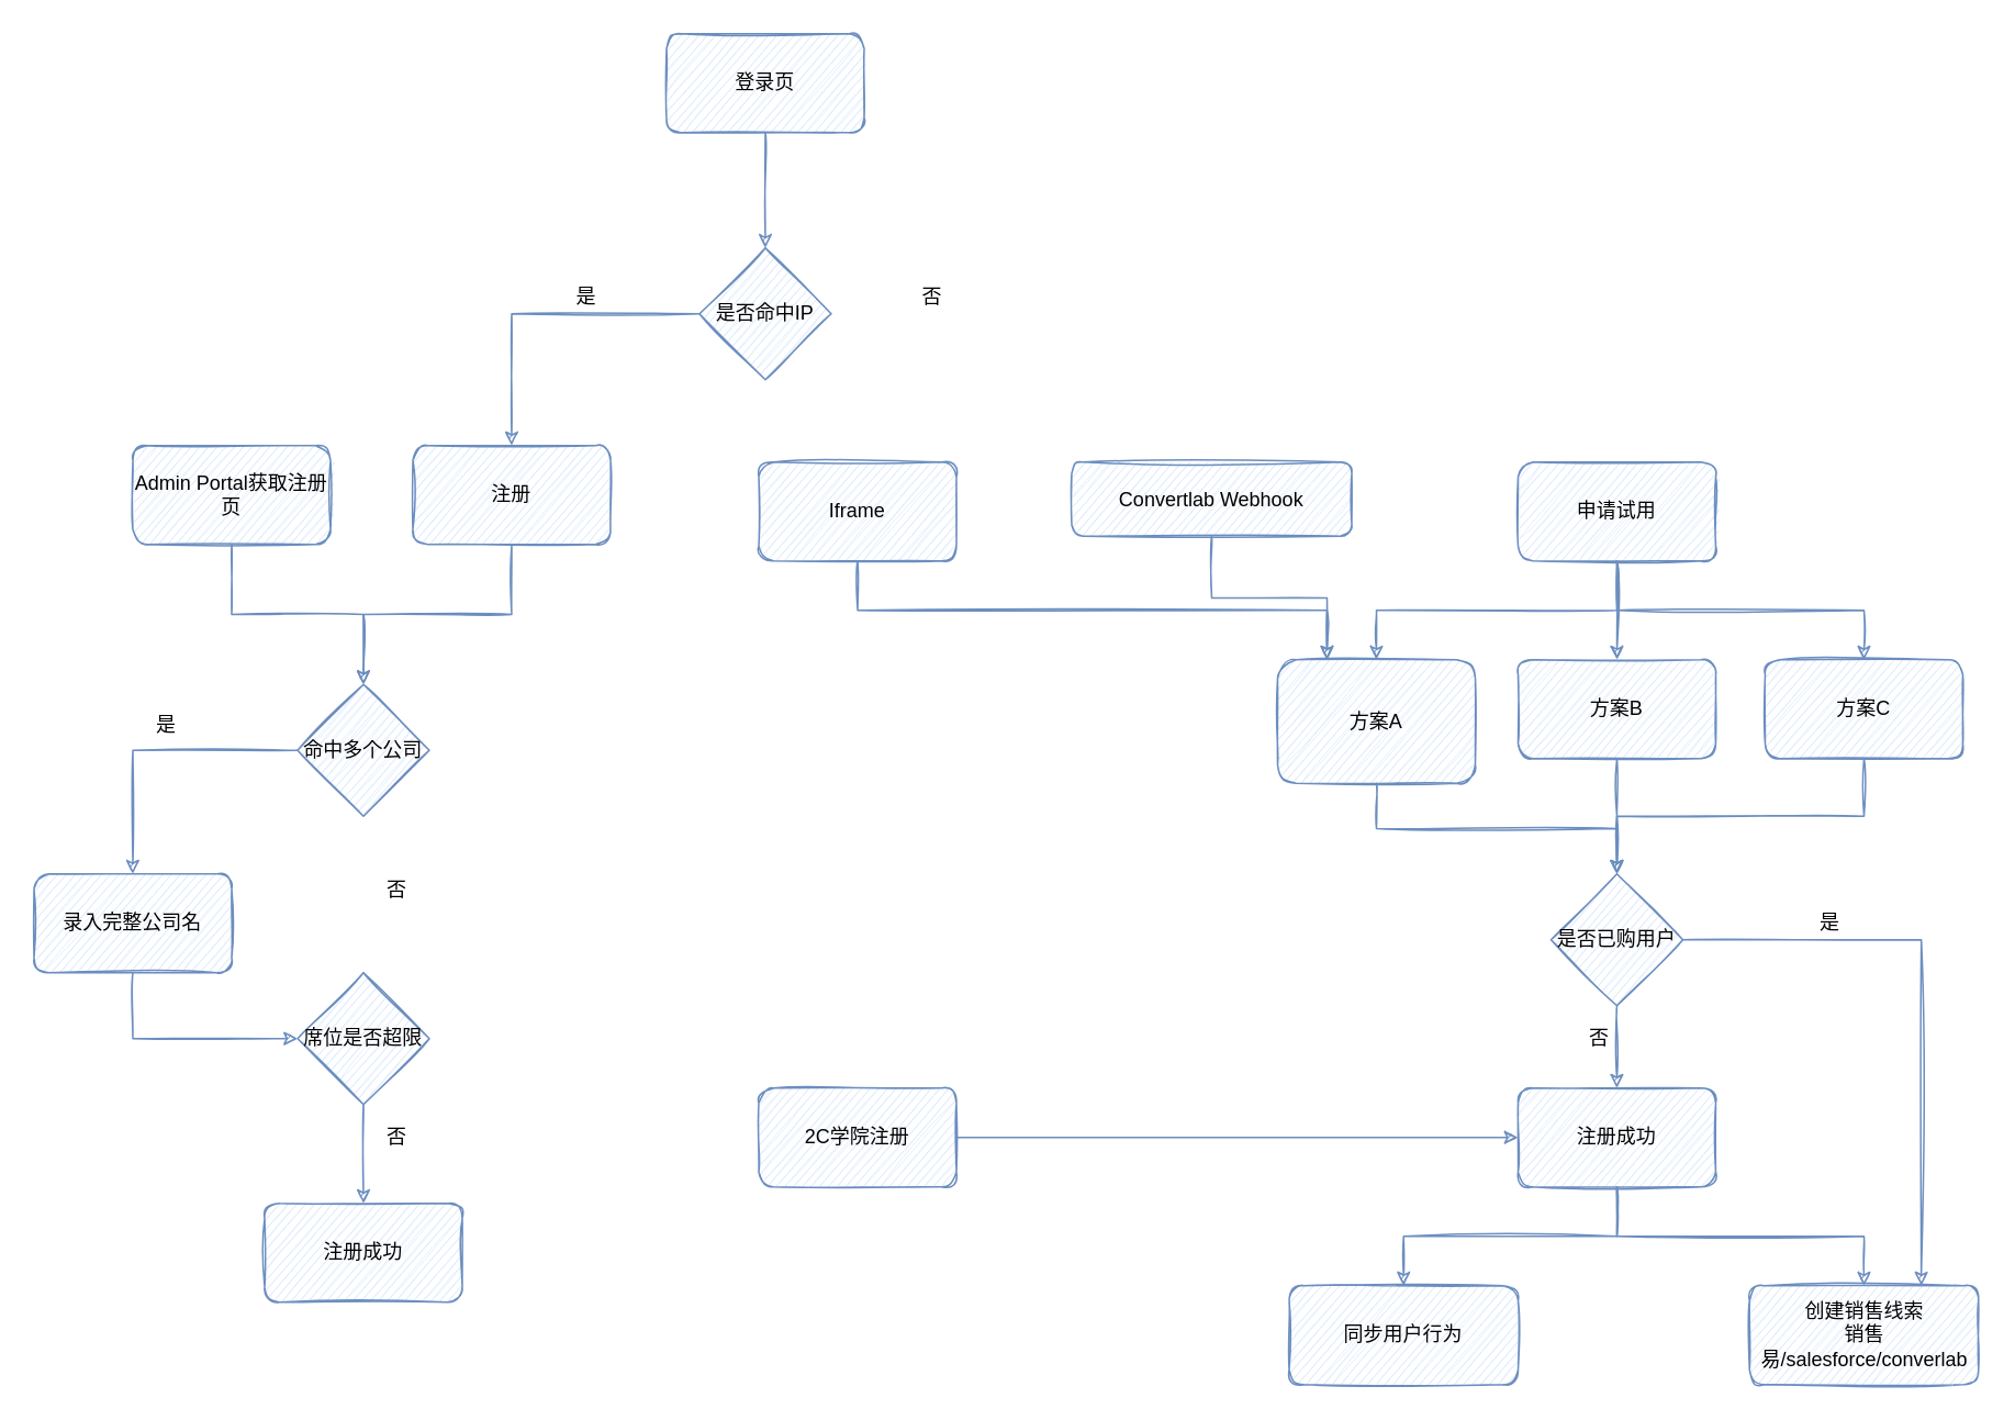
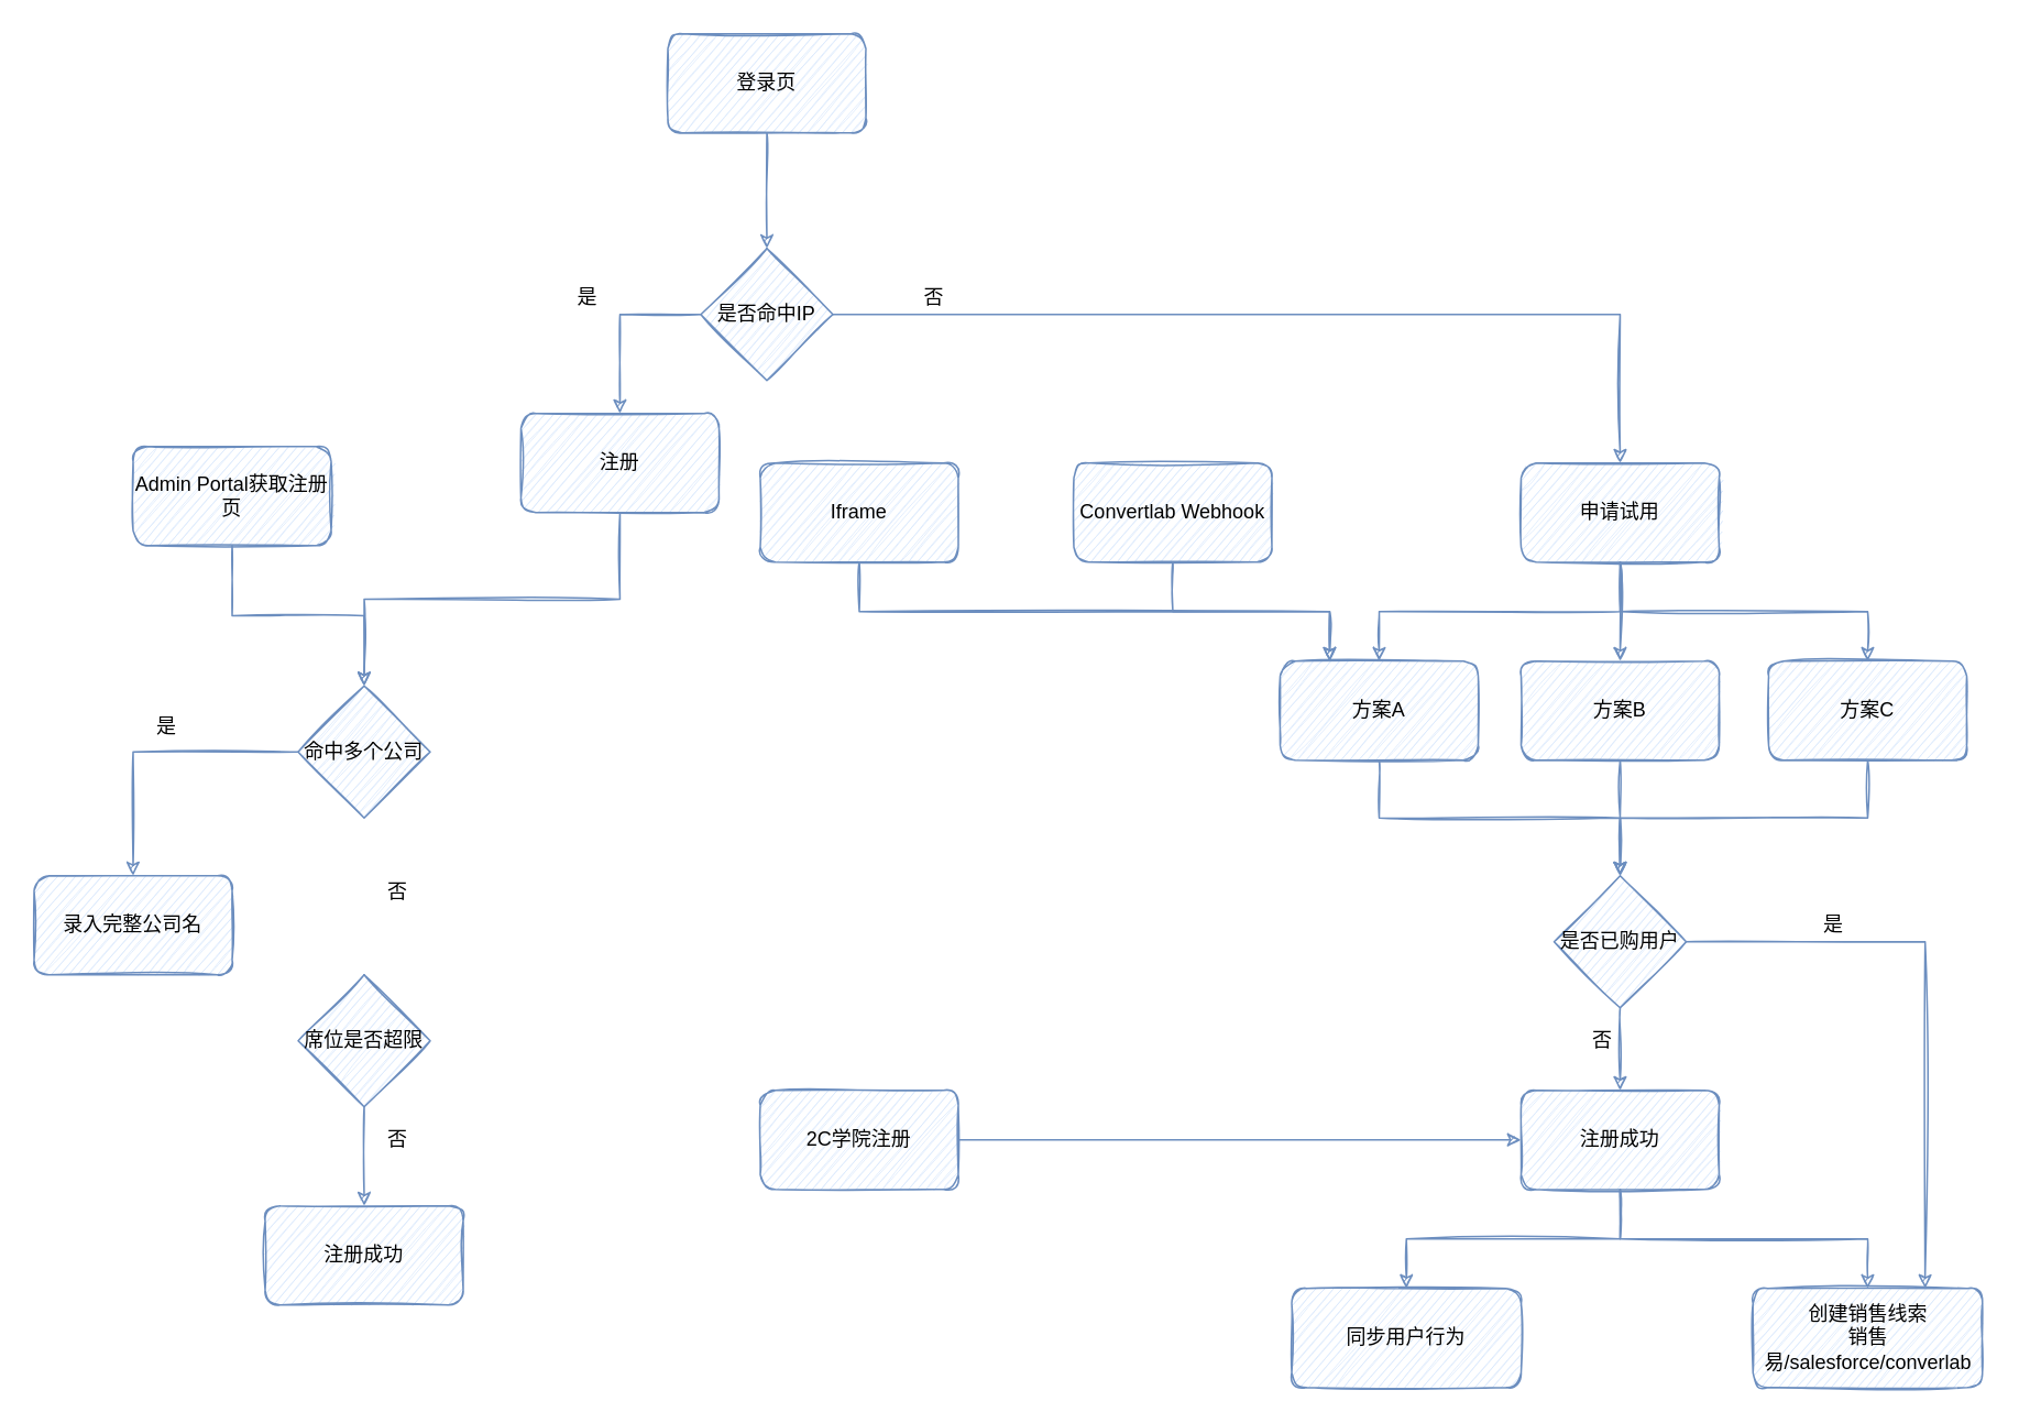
  <mxCell id="0" />
  <mxCell id="1" parent="0" />
  <mxCell id="2" style="edgeStyle=orthogonalEdgeStyle;rounded=0;orthogonalLoop=1;jettySize=auto;html=1;exitX=0.5;exitY=1;exitDx=0;exitDy=0;entryX=0.5;entryY=0;entryDx=0;entryDy=0;sketch=1;fillColor=#dae8fc;strokeColor=#6c8ebf;" parent="1" source="3" target="6" edge="1"><mxGeometry relative="1" as="geometry" /></mxCell>
  <mxCell id="3" value="登录页" style="rounded=1;whiteSpace=wrap;html=1;fillColor=#dae8fc;strokeColor=#6c8ebf;shadow=0;sketch=1;glass=0;fillStyle=auto;" parent="1" vertex="1"><mxGeometry x="404" y="20" width="120" height="60" as="geometry" /></mxCell>
  <mxCell id="4" style="edgeStyle=orthogonalEdgeStyle;rounded=0;sketch=1;orthogonalLoop=1;jettySize=auto;html=1;exitX=0;exitY=0.5;exitDx=0;exitDy=0;entryX=0.5;entryY=0;entryDx=0;entryDy=0;fillColor=#dae8fc;strokeColor=#6c8ebf;" parent="1" source="6" target="8" edge="1"><mxGeometry relative="1" as="geometry" /></mxCell>
+ <mxCell id="5" style="edgeStyle=orthogonalEdgeStyle;rounded=0;sketch=1;orthogonalLoop=1;jettySize=auto;html=1;exitX=1;exitY=0.5;exitDx=0;exitDy=0;entryX=0.5;entryY=0;entryDx=0;entryDy=0;fillColor=#dae8fc;strokeColor=#6c8ebf;" parent="1" source="6" target="12" edge="1"><mxGeometry relative="1" as="geometry" /></mxCell>
  <mxCell id="6" value="是否命中IP" style="rhombus;whiteSpace=wrap;html=1;fillColor=#dae8fc;strokeColor=#6c8ebf;shadow=0;sketch=1;" parent="1" vertex="1"><mxGeometry x="424" y="150" width="80" height="80" as="geometry" /></mxCell>
  <mxCell id="7" style="edgeStyle=orthogonalEdgeStyle;rounded=0;sketch=1;orthogonalLoop=1;jettySize=auto;html=1;exitX=0.5;exitY=1;exitDx=0;exitDy=0;entryX=0.5;entryY=0;entryDx=0;entryDy=0;fillColor=#dae8fc;strokeColor=#6c8ebf;" parent="1" source="8" target="24" edge="1"><mxGeometry relative="1" as="geometry" /></mxCell>
- <mxCell id="8" value="注册" style="rounded=1;whiteSpace=wrap;html=1;fillColor=#dae8fc;strokeColor=#6c8ebf;shadow=0;sketch=1;glass=0;fillStyle=auto;" parent="1" vertex="1"><mxGeometry x="250" y="270" width="120" height="60" as="geometry" /></mxCell>
+ <mxCell id="8" value="注册" style="rounded=1;whiteSpace=wrap;html=1;fillColor=#dae8fc;strokeColor=#6c8ebf;shadow=0;sketch=1;glass=0;fillStyle=auto;" parent="1" vertex="1"><mxGeometry x="315" y="250" width="120" height="60" as="geometry" /></mxCell>
  <mxCell id="9" style="edgeStyle=orthogonalEdgeStyle;rounded=0;sketch=1;orthogonalLoop=1;jettySize=auto;html=1;exitX=0.5;exitY=1;exitDx=0;exitDy=0;entryX=0.5;entryY=0;entryDx=0;entryDy=0;fillColor=#dae8fc;strokeColor=#6c8ebf;" parent="1" source="12" target="14" edge="1"><mxGeometry relative="1" as="geometry" /></mxCell>
  <mxCell id="10" style="edgeStyle=orthogonalEdgeStyle;rounded=0;sketch=1;orthogonalLoop=1;jettySize=auto;html=1;exitX=0.5;exitY=1;exitDx=0;exitDy=0;entryX=0.5;entryY=0;entryDx=0;entryDy=0;fillColor=#dae8fc;strokeColor=#6c8ebf;" parent="1" source="12" target="16" edge="1"><mxGeometry relative="1" as="geometry" /></mxCell>
  <mxCell id="11" style="edgeStyle=orthogonalEdgeStyle;rounded=0;sketch=1;orthogonalLoop=1;jettySize=auto;html=1;exitX=0.5;exitY=1;exitDx=0;exitDy=0;entryX=0.5;entryY=0;entryDx=0;entryDy=0;fillColor=#dae8fc;strokeColor=#6c8ebf;" parent="1" source="12" target="18" edge="1"><mxGeometry relative="1" as="geometry" /></mxCell>
  <mxCell id="12" value="申请试用" style="rounded=1;whiteSpace=wrap;html=1;fillColor=#dae8fc;strokeColor=#6c8ebf;shadow=0;sketch=1;glass=0;fillStyle=auto;" parent="1" vertex="1"><mxGeometry x="921" y="280" width="120" height="60" as="geometry" /></mxCell>
  <mxCell id="13" style="edgeStyle=orthogonalEdgeStyle;rounded=0;sketch=1;orthogonalLoop=1;jettySize=auto;html=1;exitX=0.5;exitY=1;exitDx=0;exitDy=0;entryX=0.5;entryY=0;entryDx=0;entryDy=0;fillColor=#dae8fc;strokeColor=#6c8ebf;" parent="1" source="14" target="39" edge="1"><mxGeometry relative="1" as="geometry" /></mxCell>
- <mxCell id="14" value="方案A" style="rounded=1;whiteSpace=wrap;html=1;fillColor=#dae8fc;strokeColor=#6c8ebf;shadow=0;sketch=1;glass=0;fillStyle=auto;" parent="1" vertex="1"><mxGeometry x="775" y="400" width="120" height="75" as="geometry" /></mxCell>
+ <mxCell id="14" value="方案A" style="rounded=1;whiteSpace=wrap;html=1;fillColor=#dae8fc;strokeColor=#6c8ebf;shadow=0;sketch=1;glass=0;fillStyle=auto;" parent="1" vertex="1"><mxGeometry x="775" y="400" width="120" height="60" as="geometry" /></mxCell>
  <mxCell id="15" style="edgeStyle=orthogonalEdgeStyle;rounded=0;sketch=1;orthogonalLoop=1;jettySize=auto;html=1;exitX=0.5;exitY=1;exitDx=0;exitDy=0;fillColor=#dae8fc;strokeColor=#6c8ebf;" parent="1" source="16" edge="1"><mxGeometry relative="1" as="geometry"><mxPoint x="981" y="530" as="targetPoint" /></mxGeometry></mxCell>
  <mxCell id="16" value="方案B" style="rounded=1;whiteSpace=wrap;html=1;fillColor=#dae8fc;strokeColor=#6c8ebf;shadow=0;sketch=1;glass=0;fillStyle=auto;" parent="1" vertex="1"><mxGeometry x="921" y="400" width="120" height="60" as="geometry" /></mxCell>
  <mxCell id="17" style="edgeStyle=orthogonalEdgeStyle;rounded=0;sketch=1;orthogonalLoop=1;jettySize=auto;html=1;exitX=0.5;exitY=1;exitDx=0;exitDy=0;fillColor=#dae8fc;strokeColor=#6c8ebf;" parent="1" source="18" target="39" edge="1"><mxGeometry relative="1" as="geometry" /></mxCell>
  <mxCell id="18" value="方案C" style="rounded=1;whiteSpace=wrap;html=1;fillColor=#dae8fc;strokeColor=#6c8ebf;shadow=0;sketch=1;glass=0;fillStyle=auto;" parent="1" vertex="1"><mxGeometry x="1071" y="400" width="120" height="60" as="geometry" /></mxCell>
  <mxCell id="19" value="是" style="text;html=1;align=center;verticalAlign=middle;resizable=0;points=[];autosize=1;strokeColor=none;fillColor=none;" parent="1" vertex="1"><mxGeometry x="340" y="170" width="30" height="20" as="geometry" /></mxCell>
  <mxCell id="20" value="否" style="text;html=1;align=center;verticalAlign=middle;resizable=0;points=[];autosize=1;strokeColor=none;fillColor=none;" parent="1" vertex="1"><mxGeometry x="550" y="170" width="30" height="20" as="geometry" /></mxCell>
  <mxCell id="21" style="edgeStyle=orthogonalEdgeStyle;rounded=0;sketch=1;orthogonalLoop=1;jettySize=auto;html=1;exitX=0.5;exitY=1;exitDx=0;exitDy=0;entryX=0.5;entryY=0;entryDx=0;entryDy=0;fillColor=#dae8fc;strokeColor=#6c8ebf;" parent="1" source="22" target="24" edge="1"><mxGeometry relative="1" as="geometry" /></mxCell>
  <mxCell id="22" value="Admin Portal获取注册页" style="rounded=1;whiteSpace=wrap;html=1;fillColor=#dae8fc;strokeColor=#6c8ebf;shadow=0;sketch=1;glass=0;fillStyle=auto;" parent="1" vertex="1"><mxGeometry x="80" y="270" width="120" height="60" as="geometry" /></mxCell>
  <mxCell id="23" style="edgeStyle=orthogonalEdgeStyle;rounded=0;sketch=1;orthogonalLoop=1;jettySize=auto;html=1;exitX=0;exitY=0.5;exitDx=0;exitDy=0;entryX=0.5;entryY=0;entryDx=0;entryDy=0;fillColor=#dae8fc;strokeColor=#6c8ebf;" parent="1" source="24" target="27" edge="1"><mxGeometry relative="1" as="geometry" /></mxCell>
  <mxCell id="24" value="命中多个公司" style="rhombus;whiteSpace=wrap;html=1;fillColor=#dae8fc;strokeColor=#6c8ebf;shadow=0;sketch=1;" parent="1" vertex="1"><mxGeometry x="180" y="415" width="80" height="80" as="geometry" /></mxCell>
  <mxCell id="25" value="注册成功" style="rounded=1;whiteSpace=wrap;html=1;fillColor=#dae8fc;strokeColor=#6c8ebf;shadow=0;sketch=1;glass=0;fillStyle=auto;" parent="1" vertex="1"><mxGeometry x="160" y="730" width="120" height="60" as="geometry" /></mxCell>
- <mxCell id="26" style="edgeStyle=orthogonalEdgeStyle;rounded=0;sketch=1;orthogonalLoop=1;jettySize=auto;html=1;exitX=0.5;exitY=1;exitDx=0;exitDy=0;entryX=0;entryY=0.5;entryDx=0;entryDy=0;fillColor=#dae8fc;strokeColor=#6c8ebf;" parent="1" source="27" target="29" edge="1"><mxGeometry relative="1" as="geometry" /></mxCell>
  <mxCell id="27" value="录入完整公司名" style="rounded=1;whiteSpace=wrap;html=1;fillColor=#dae8fc;strokeColor=#6c8ebf;shadow=0;sketch=1;glass=0;fillStyle=auto;" parent="1" vertex="1"><mxGeometry x="20" y="530" width="120" height="60" as="geometry" /></mxCell>
  <mxCell id="28" style="edgeStyle=orthogonalEdgeStyle;rounded=0;sketch=1;orthogonalLoop=1;jettySize=auto;html=1;exitX=0.5;exitY=1;exitDx=0;exitDy=0;entryX=0.5;entryY=0;entryDx=0;entryDy=0;fillColor=#dae8fc;strokeColor=#6c8ebf;" parent="1" source="29" target="25" edge="1"><mxGeometry relative="1" as="geometry" /></mxCell>
  <mxCell id="29" value="席位是否超限" style="rhombus;whiteSpace=wrap;html=1;fillColor=#dae8fc;strokeColor=#6c8ebf;shadow=0;sketch=1;" parent="1" vertex="1"><mxGeometry x="180" y="590" width="80" height="80" as="geometry" /></mxCell>
  <mxCell id="30" value="是" style="text;html=1;align=center;verticalAlign=middle;resizable=0;points=[];autosize=1;strokeColor=none;fillColor=none;" parent="1" vertex="1"><mxGeometry x="85" y="430" width="30" height="20" as="geometry" /></mxCell>
  <mxCell id="31" value="否" style="text;html=1;align=center;verticalAlign=middle;resizable=0;points=[];autosize=1;strokeColor=none;fillColor=none;" parent="1" vertex="1"><mxGeometry x="225" y="680" width="30" height="20" as="geometry" /></mxCell>
  <mxCell id="32" value="否" style="text;html=1;align=center;verticalAlign=middle;resizable=0;points=[];autosize=1;strokeColor=none;fillColor=none;" parent="1" vertex="1"><mxGeometry x="225" y="530" width="30" height="20" as="geometry" /></mxCell>
  <mxCell id="33" style="edgeStyle=orthogonalEdgeStyle;rounded=0;sketch=1;orthogonalLoop=1;jettySize=auto;html=1;exitX=0.5;exitY=1;exitDx=0;exitDy=0;entryX=0.25;entryY=0;entryDx=0;entryDy=0;fillColor=#dae8fc;strokeColor=#6c8ebf;" parent="1" source="34" target="14" edge="1"><mxGeometry relative="1" as="geometry" /></mxCell>
  <mxCell id="34" value="Iframe" style="rounded=1;whiteSpace=wrap;html=1;fillColor=#dae8fc;strokeColor=#6c8ebf;shadow=0;sketch=1;glass=0;fillStyle=auto;" parent="1" vertex="1"><mxGeometry x="460" y="280" width="120" height="60" as="geometry" /></mxCell>
  <mxCell id="35" style="edgeStyle=orthogonalEdgeStyle;rounded=0;sketch=1;orthogonalLoop=1;jettySize=auto;html=1;exitX=0.5;exitY=1;exitDx=0;exitDy=0;entryX=0.25;entryY=0;entryDx=0;entryDy=0;fillColor=#dae8fc;strokeColor=#6c8ebf;" parent="1" source="36" target="14" edge="1"><mxGeometry relative="1" as="geometry" /></mxCell>
- <mxCell id="36" value="Convertlab Webhook" style="rounded=1;whiteSpace=wrap;html=1;fillColor=#dae8fc;strokeColor=#6c8ebf;shadow=0;sketch=1;glass=0;fillStyle=auto;" parent="1" vertex="1"><mxGeometry x="650" y="280" width="170" height="45" as="geometry" /></mxCell>
+ <mxCell id="36" value="Convertlab Webhook" style="rounded=1;whiteSpace=wrap;html=1;fillColor=#dae8fc;strokeColor=#6c8ebf;shadow=0;sketch=1;glass=0;fillStyle=auto;" parent="1" vertex="1"><mxGeometry x="650" y="280" width="120" height="60" as="geometry" /></mxCell>
  <mxCell id="37" style="edgeStyle=orthogonalEdgeStyle;rounded=0;sketch=1;orthogonalLoop=1;jettySize=auto;html=1;exitX=0.5;exitY=1;exitDx=0;exitDy=0;entryX=0.5;entryY=0;entryDx=0;entryDy=0;fillColor=#dae8fc;strokeColor=#6c8ebf;" parent="1" source="39" target="42" edge="1"><mxGeometry relative="1" as="geometry" /></mxCell>
  <mxCell id="38" style="edgeStyle=orthogonalEdgeStyle;rounded=0;sketch=1;orthogonalLoop=1;jettySize=auto;html=1;exitX=1;exitY=0.5;exitDx=0;exitDy=0;entryX=0.75;entryY=0;entryDx=0;entryDy=0;fillColor=#dae8fc;strokeColor=#6c8ebf;" parent="1" source="39" target="43" edge="1"><mxGeometry relative="1" as="geometry" /></mxCell>
  <mxCell id="39" value="是否已购用户" style="rhombus;whiteSpace=wrap;html=1;fillColor=#dae8fc;strokeColor=#6c8ebf;shadow=0;sketch=1;" parent="1" vertex="1"><mxGeometry x="941" y="530" width="80" height="80" as="geometry" /></mxCell>
  <mxCell id="40" style="edgeStyle=orthogonalEdgeStyle;rounded=0;sketch=1;orthogonalLoop=1;jettySize=auto;html=1;exitX=0.5;exitY=1;exitDx=0;exitDy=0;entryX=0.5;entryY=0;entryDx=0;entryDy=0;fillColor=#dae8fc;strokeColor=#6c8ebf;" parent="1" source="42" target="43" edge="1"><mxGeometry relative="1" as="geometry" /></mxCell>
  <mxCell id="41" style="edgeStyle=orthogonalEdgeStyle;rounded=0;sketch=1;orthogonalLoop=1;jettySize=auto;html=1;exitX=0.5;exitY=1;exitDx=0;exitDy=0;fillColor=#dae8fc;strokeColor=#6c8ebf;" parent="1" source="42" target="44" edge="1"><mxGeometry relative="1" as="geometry" /></mxCell>
  <mxCell id="42" value="注册成功" style="rounded=1;whiteSpace=wrap;html=1;fillColor=#dae8fc;strokeColor=#6c8ebf;shadow=0;sketch=1;glass=0;fillStyle=auto;" parent="1" vertex="1"><mxGeometry x="921" y="660" width="120" height="60" as="geometry" /></mxCell>
  <mxCell id="43" value="创建销售线索&lt;br&gt;销售易/salesforce/converlab" style="rounded=1;whiteSpace=wrap;html=1;fillColor=#dae8fc;strokeColor=#6c8ebf;shadow=0;sketch=1;glass=0;fillStyle=auto;" parent="1" vertex="1"><mxGeometry x="1061.5" y="780" width="139" height="60" as="geometry" /></mxCell>
  <mxCell id="44" value="同步用户行为" style="rounded=1;whiteSpace=wrap;html=1;fillColor=#dae8fc;strokeColor=#6c8ebf;shadow=0;sketch=1;glass=0;fillStyle=auto;" parent="1" vertex="1"><mxGeometry x="782" y="780" width="139" height="60" as="geometry" /></mxCell>
  <mxCell id="45" value="是" style="text;html=1;align=center;verticalAlign=middle;resizable=0;points=[];autosize=1;strokeColor=none;fillColor=none;" parent="1" vertex="1"><mxGeometry x="1095" y="550" width="30" height="20" as="geometry" /></mxCell>
  <mxCell id="46" value="否" style="text;html=1;align=center;verticalAlign=middle;resizable=0;points=[];autosize=1;strokeColor=none;fillColor=none;" parent="1" vertex="1"><mxGeometry x="955" y="620" width="30" height="20" as="geometry" /></mxCell>
  <mxCell id="47" style="edgeStyle=orthogonalEdgeStyle;rounded=0;sketch=1;orthogonalLoop=1;jettySize=auto;html=1;exitX=1;exitY=0.5;exitDx=0;exitDy=0;entryX=0;entryY=0.5;entryDx=0;entryDy=0;fillColor=#dae8fc;strokeColor=#6c8ebf;" parent="1" source="48" target="42" edge="1"><mxGeometry relative="1" as="geometry" /></mxCell>
  <mxCell id="48" value="2C学院注册" style="rounded=1;whiteSpace=wrap;html=1;fillColor=#dae8fc;strokeColor=#6c8ebf;shadow=0;sketch=1;glass=0;fillStyle=auto;" parent="1" vertex="1"><mxGeometry x="460" y="660" width="120" height="60" as="geometry" /></mxCell>
